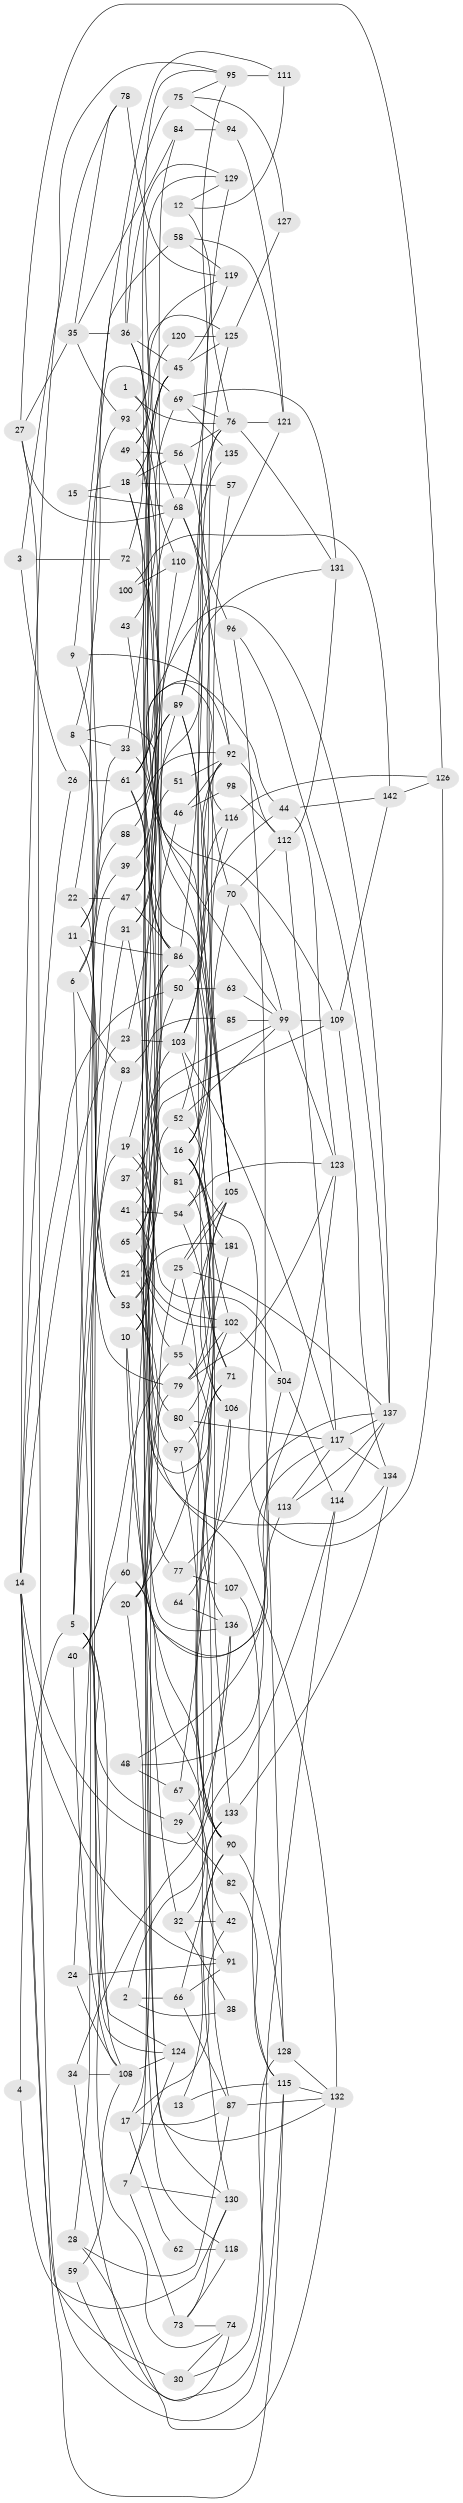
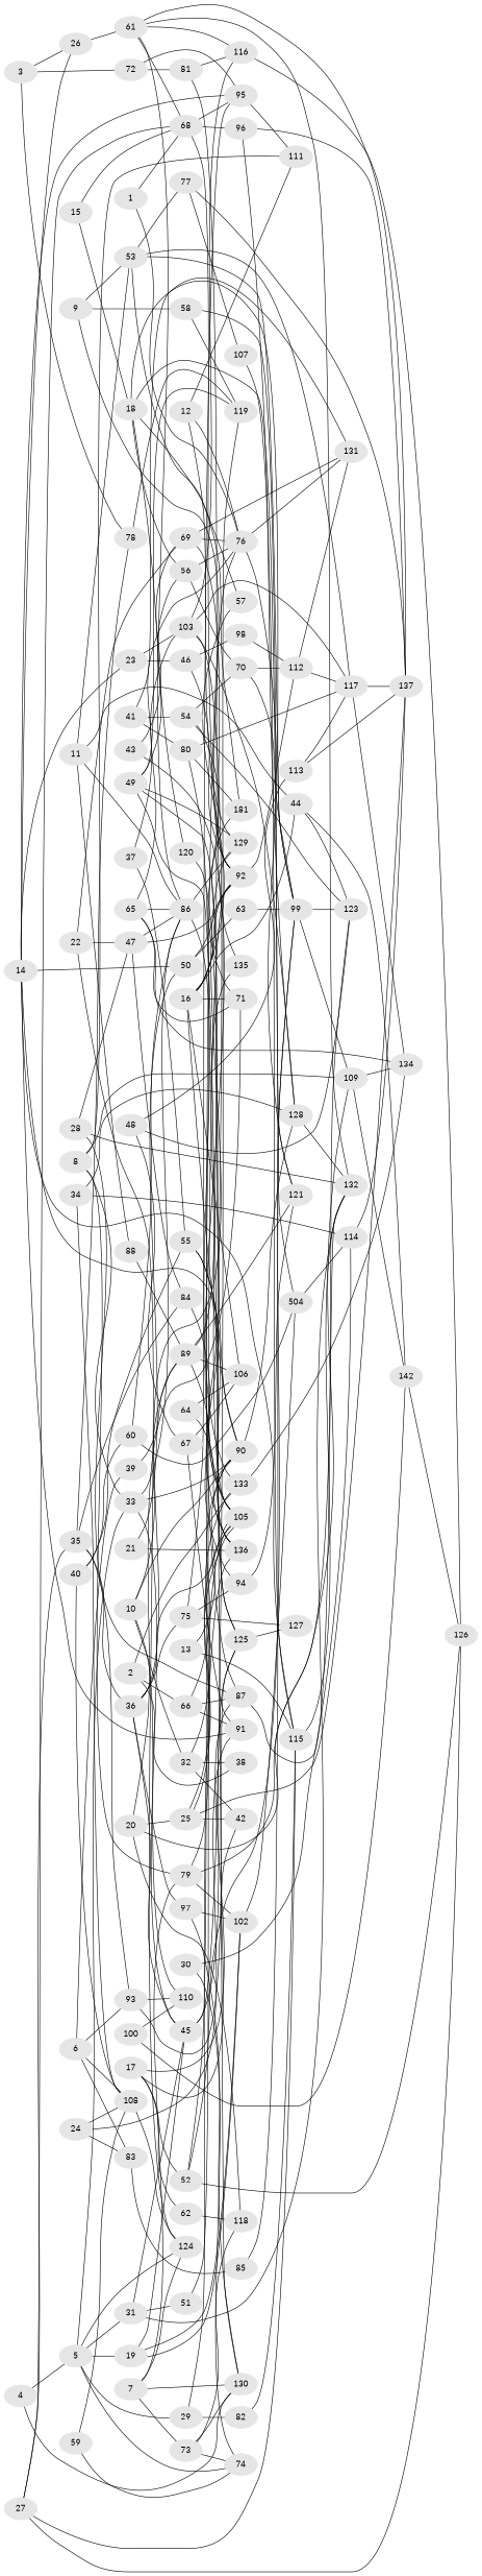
  graph {
    fontname=Lato
    rankdir=LR
    node [color=gray90 fontname=Lato style=filled]
    edge [fontname=Lato]
    1
    68
    76
    92
    95
    96
    131
    121
    2
    38
    66
    133
    90
    91
    87
    134
    3
    26
    72
    78
    61
    81
    119
    4
    5
    130
    19
    29
    31
    33
    74
    124
    45
    102
    136
    82
    132
    51
    86
    6
    39
    83
    93
    108
    89
    85
    110
    125
    7
    73
    79
    118
    105
    123
    8
    109
    111
    n58 [label=142]
    9
    53
    58
    n62 [label=181]
    99
    77
    117
    112
    10
    32
    42
    35
    36
    84
    106
    135
    128
    11
    44
    88
    129
    12
    13
    115
    14
    23
    30
    50
    46
    103
    114
    63
    15
    18
    57
    56
    n95 [label=504]
    120
    16
    71
    17
    52
    62
    126
    70
    20
    25
    137
    21
    22
    47
    69
    98
    116
    24
    27
    28
    34
    75
    97
    94
    127
    37
    55
    40
    60
    41
    54
    80
    43
    48
    67
    113
    49
    107
    59
    64
    65
    100
    1 -- 68
    1 -- 76
    68 -- 92
    68 -- 95
    68 -- 96
    76 -- 131
    76 -- 121
    92 -- 112
    95 -- 111
    96 -- 128
    96 -- 137
    2 -- 38
    2 -- 66
    2 -- 133
    66 -- 90
    66 -- 91
    66 -- 87
    133 -- 134
    90 -- 128
    87 -- 132
    3 -- 26
    3 -- 72
    3 -- 78
    26 -- 61
    72 -- 95
    72 -- 81
    78 -- 119
    61 -- 68
    61 -- 132
    61 -- 86
    61 -- 137
    61 -- 116
    81 -- 90
    81 -- 116
    4 -- 5
    4 -- 130
    5 -- 19
    5 -- 29
    5 -- 31
    5 -- 33
    5 -- 74
    5 -- 124
    19 -- 45
    19 -- 102
    19 -- 102
    29 -- 136
    29 -- 82
    31 -- 45
    31 -- 132
    31 -- 51
-   60 -- 90
+   33 -- 90
    33 -- 45
    33 -- 86
    45 -- 119
    45 -- 125
    102 -- n95
    82 -- 115
    51 -- 92
    86 -- 133
    86 -- 129
    6 -- 39
    6 -- 83
    6 -- 93
    6 -- 108
    39 -- 89
    83 -- 85
    93 -- 110
    93 -- 125
    108 -- 124
    89 -- 121
    89 -- 105
    89 -- 106
    89 -- 135
    85 -- 99
    125 -- 127
    7 -- 130
    7 -- 124
    7 -- 73
    7 -- 79
    73 -- 130
    73 -- 74
    73 -- 118
    79 -- 102
    79 -- 105
    79 -- 123
    8 -- 33
    8 -- 79
    8 -- 109
    8 -- 111
    109 -- 134
    109 -- n58
    n58 -- 126
    9 -- 92
    9 -- 53
    9 -- 58
    53 -- n62
    53 -- 99
    53 -- 77
    53 -- 117
    58 -- 121
    58 -- 119
    99 -- 123
    99 -- 109
    77 -- 137
    77 -- 107
    117 -- 134
    117 -- 137
    112 -- 131
    112 -- 117
    10 -- 90
    10 -- 89
    10 -- 110
    10 -- 32
    32 -- 38
    32 -- 133
    32 -- 42
    35 -- 78
    35 -- 93
    35 -- 36
    35 -- 84
    36 -- 45
    36 -- 105
    36 -- 129
    36 -- 75
    36 -- 97
    84 -- 94
    128 -- 132
    11 -- 86
    11 -- 53
    11 -- 44
    11 -- 88
    44 -- 123
    44 -- n58
    88 -- 89
    12 -- 76
    12 -- 111
    12 -- 129
    13 -- 90
    13 -- 115
    115 -- 132
    14 -- 95
    14 -- 91
    14 -- 26
    14 -- 136
    14 -- 115
    14 -- 23
-   14 -- 30
    14 -- 50
    23 -- 46
    23 -- 103
    30 -- 74
    30 -- 114
    50 -- 92
    50 -- 63
    46 -- 92
    46 -- 98
    103 -- 125
    103 -- 117
-   103 -- 102
+   103 -- 128
    103 -- 116
    114 -- 137
    63 -- 99
    15 -- 68
    15 -- 18
    18 -- 99
    18 -- 57
    18 -- 56
    18 -- n95
    18 -- 120
    56 -- 76
    56 -- 70
    n95 -- 114
    120 -- 125
    16 -- 92
    16 -- 90
    16 -- n62
    16 -- 106
    16 -- 44
    16 -- 57
    16 -- 71
    17 -- 87
    17 -- 42
    17 -- 52
    17 -- 62
    52 -- 76
    52 -- 99
    52 -- 126
    62 -- 118
    70 -- 99
    70 -- 112
    20 -- 118
    20 -- 109
    20 -- 71
    20 -- 25
    25 -- 105
    25 -- 105
    25 -- 42
    25 -- 137
    21 -- 136
    21 -- 50
    22 -- 124
    22 -- 47
    22 -- 69
    47 -- 92
    47 -- 86
    47 -- 84
    69 -- 76
    69 -- 131
    69 -- 135
    98 -- 112
    116 -- 126
    24 -- 91
    24 -- 83
    24 -- 108
    27 -- 68
    27 -- 35
    27 -- 115
    27 -- 126
    28 -- 87
    28 -- 132
    28 -- 47
    34 -- 108
    34 -- 128
    34 -- 114
    75 -- 95
    75 -- 94
    75 -- 127
    97 -- 130
    97 -- 102
    94 -- 121
    37 -- 76
    37 -- 55
    55 -- 136
    55 -- 105
    40 -- 108
    40 -- 55
    40 -- 60
    60 -- 86
    60 -- n95
    41 -- 131
    41 -- 54
    41 -- 80
    54 -- 123
    54 -- 71
    54 -- 70
    80 -- 87
    80 -- n62
    80 -- 117
    43 -- 105
    43 -- 69
    48 -- 123
    48 -- 67
    48 -- 113
    67 -- 91
    67 -- 106
    113 -- 117
    113 -- 137
    49 -- 119
    49 -- 130
    49 -- 105
    49 -- 129
    49 -- 56
    107 -- 115
    59 -- 74
    59 -- 108
    64 -- 136
    64 -- 106
    65 -- 134
    65 -- 86
    65 -- 103
    65 -- 71
    100 -- 110
    100 -- n58
  }
